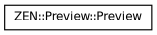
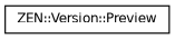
  digraph {
    rankdir=LR
-   n1 [color=black fillcolor=white fontname=Helvetica fontsize=10 height=0.2 label="ZEN::Preview::Preview" shape=record style=filled width=0.4]
+   n1 [color=black fillcolor=white fontname=Helvetica fontsize=10 height=0.2 label="ZEN::Version::Preview" shape=record style=filled width=0.4]
  }
